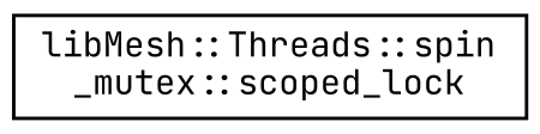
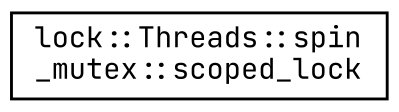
  digraph {
    rankdir=LR
    fontname="JetBrains Mono"
-   n1 [color=black fillcolor=white fontname="JetBrains Mono" fontsize=10 height=0.2 label="libMesh::Threads::spin\l_mutex::scoped_lock" shape=record style=filled width=0.4]
+   n1 [color=black fillcolor=white fontname="JetBrains Mono" fontsize=10 height=0.2 label="lock::Threads::spin\l_mutex::scoped_lock" shape=record style=filled width=0.4]
  }
